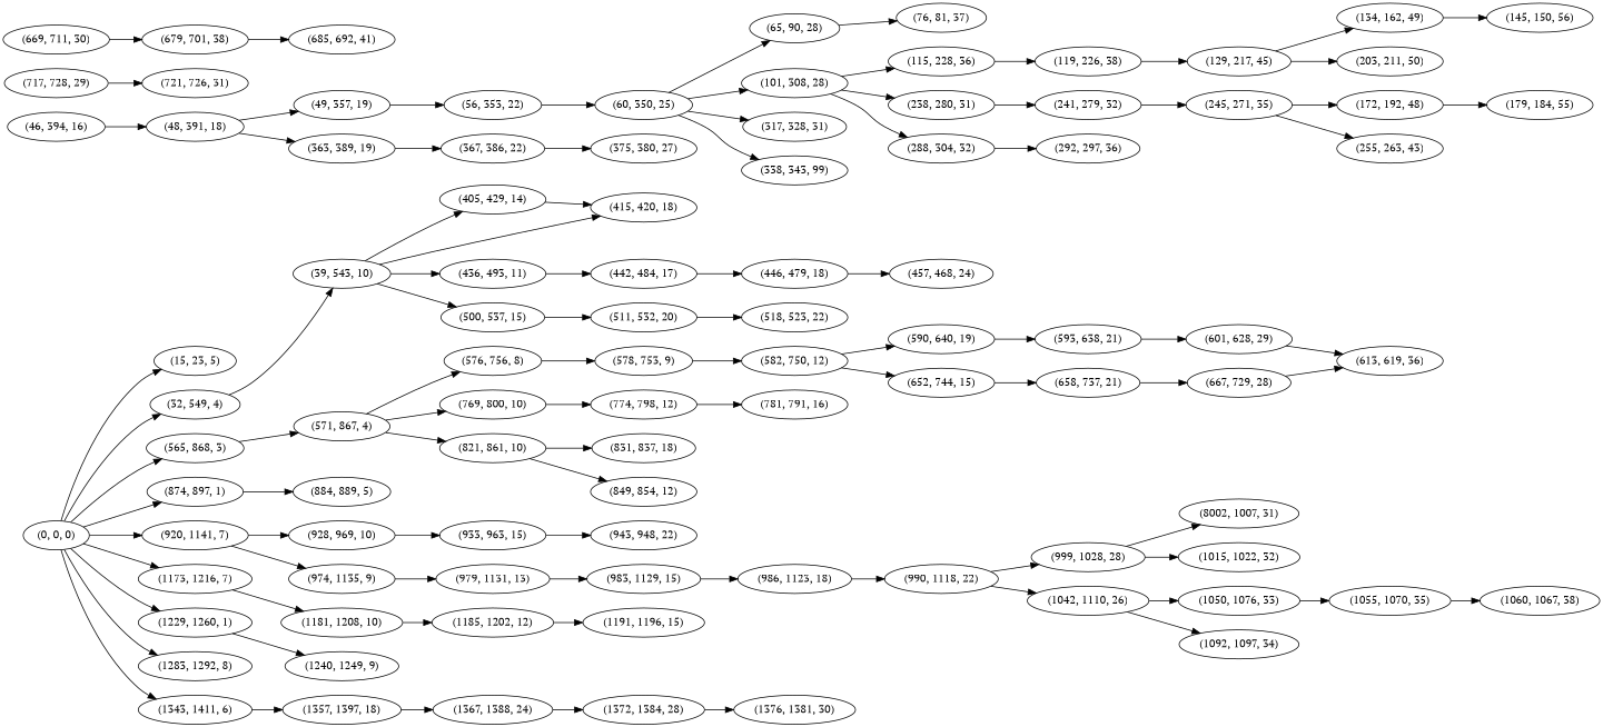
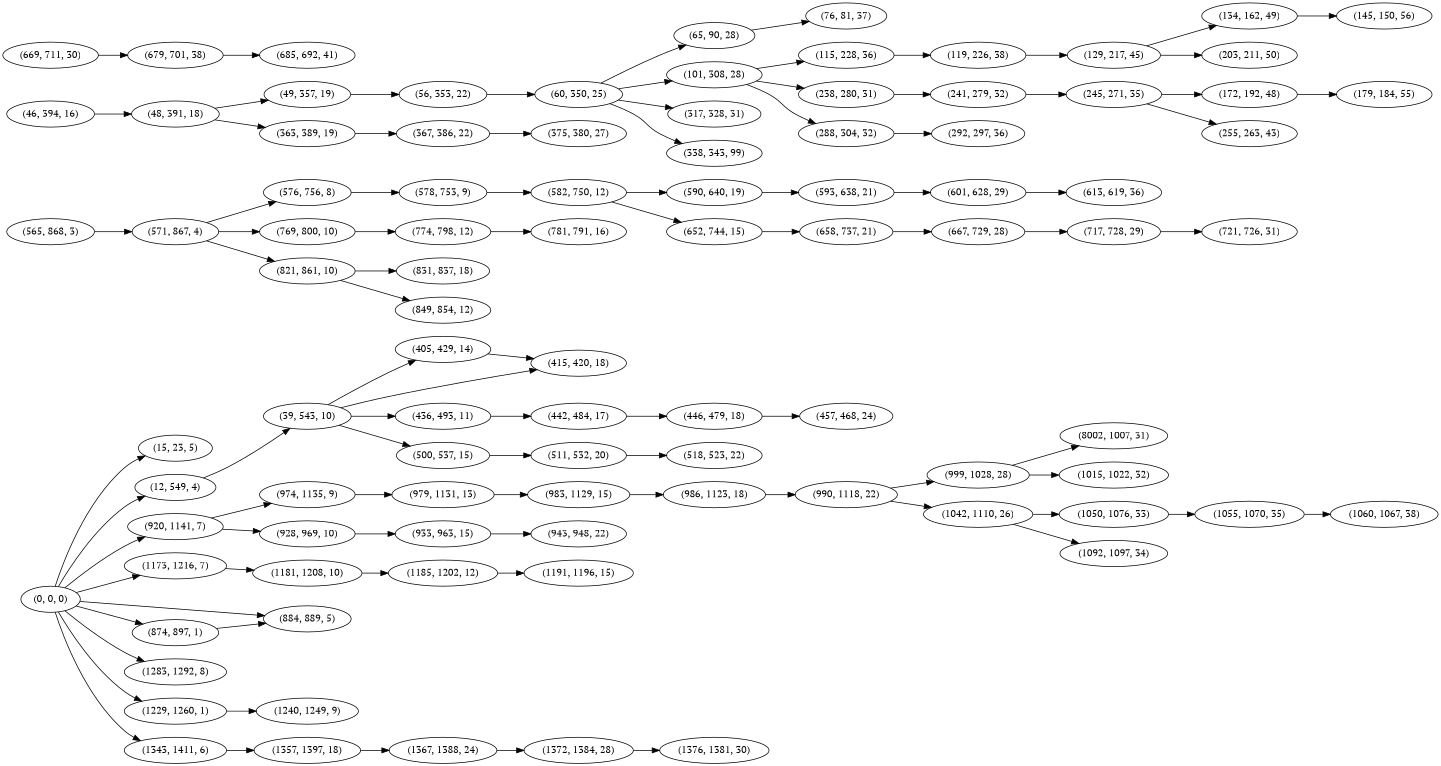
  digraph {
    fontname="PT Serif"
    rankdir=LR
    node [fontname="PT Serif"]
    edge [fontname="PT Serif"]
    "(0, 0, 0)"
    "(15, 23, 5)"
-   "(32, 549, 4)"
+   "(32, 549, 4)" [label="(12, 549, 4)"]
    "(565, 868, 3)"
    "(874, 897, 1)"
    "(920, 1141, 7)"
    "(1173, 1216, 7)"
    "(1229, 1260, 1)"
    "(1283, 1292, 8)"
    "(1343, 1411, 6)"
    "(39, 543, 10)"
    "(571, 867, 4)"
    "(884, 889, 5)"
    "(928, 969, 10)"
    "(974, 1135, 9)"
    "(1181, 1208, 10)"
    "(1240, 1249, 9)"
    "(1357, 1397, 18)"
    "(405, 429, 14)"
    "(436, 493, 11)"
    "(500, 537, 15)"
    "(415, 420, 18)"
    "(46, 394, 16)"
    "(48, 391, 18)"
    "(442, 484, 17)"
    "(511, 532, 20)"
    "(49, 357, 19)"
    "(363, 389, 19)"
    "(56, 353, 22)"
    "(367, 386, 22)"
    "(60, 350, 25)"
    "(65, 90, 28)"
    "(101, 308, 28)"
    "(317, 328, 31)"
    n35 [label="(338, 343, 99)"]
    "(76, 81, 37)"
    "(115, 228, 36)"
    "(238, 280, 31)"
    "(288, 304, 32)"
    "(119, 226, 38)"
    "(241, 279, 32)"
    "(292, 297, 36)"
    "(129, 217, 45)"
    "(134, 162, 49)"
    "(203, 211, 50)"
    "(145, 150, 56)"
    "(172, 192, 48)"
    "(179, 184, 55)"
    "(245, 271, 35)"
    "(255, 263, 43)"
    "(375, 380, 27)"
    "(446, 479, 18)"
    "(457, 468, 24)"
    "(518, 523, 22)"
    "(576, 756, 8)"
    "(769, 800, 10)"
    "(821, 861, 10)"
    "(578, 753, 9)"
    "(774, 798, 12)"
    "(831, 837, 18)"
    "(849, 854, 12)"
    "(582, 750, 12)"
    "(590, 640, 19)"
    "(652, 744, 15)"
    "(593, 638, 21)"
    "(658, 737, 21)"
    "(601, 628, 29)"
    "(613, 619, 36)"
    "(667, 729, 28)"
    "(717, 728, 29)"
    "(669, 711, 30)"
    "(679, 701, 38)"
    "(721, 726, 31)"
    "(685, 692, 41)"
    "(781, 791, 16)"
    "(933, 963, 15)"
    "(979, 1131, 13)"
    "(943, 948, 22)"
    "(983, 1129, 15)"
    "(986, 1123, 18)"
    "(990, 1118, 22)"
    "(999, 1028, 28)"
    "(1042, 1110, 26)"
    n84 [label="(8002, 1007, 31)"]
    "(1015, 1022, 32)"
    "(1050, 1076, 33)"
    "(1092, 1097, 34)"
    "(1055, 1070, 35)"
    "(1060, 1067, 38)"
    "(1185, 1202, 12)"
    "(1191, 1196, 15)"
    "(1367, 1388, 24)"
    "(1372, 1384, 28)"
    "(1376, 1381, 30)"
    "(0, 0, 0)" -> "(15, 23, 5)"
    "(0, 0, 0)" -> "(32, 549, 4)"
-   "(0, 0, 0)" -> "(565, 868, 3)"
+   "(0, 0, 0)" -> "(884, 889, 5)"
    "(0, 0, 0)" -> "(874, 897, 1)"
    "(0, 0, 0)" -> "(920, 1141, 7)"
    "(0, 0, 0)" -> "(1173, 1216, 7)"
    "(0, 0, 0)" -> "(1229, 1260, 1)"
    "(0, 0, 0)" -> "(1283, 1292, 8)"
    "(0, 0, 0)" -> "(1343, 1411, 6)"
    "(32, 549, 4)" -> "(39, 543, 10)"
    "(565, 868, 3)" -> "(571, 867, 4)"
    "(874, 897, 1)" -> "(884, 889, 5)"
    "(920, 1141, 7)" -> "(928, 969, 10)"
    "(920, 1141, 7)" -> "(974, 1135, 9)"
    "(1173, 1216, 7)" -> "(1181, 1208, 10)"
    "(1229, 1260, 1)" -> "(1240, 1249, 9)"
    "(1343, 1411, 6)" -> "(1357, 1397, 18)"
    "(39, 543, 10)" -> "(405, 429, 14)"
    "(39, 543, 10)" -> "(436, 493, 11)"
    "(39, 543, 10)" -> "(500, 537, 15)"
    "(39, 543, 10)" -> "(415, 420, 18)"
    "(571, 867, 4)" -> "(576, 756, 8)"
    "(571, 867, 4)" -> "(769, 800, 10)"
    "(571, 867, 4)" -> "(821, 861, 10)"
    "(928, 969, 10)" -> "(933, 963, 15)"
    "(974, 1135, 9)" -> "(979, 1131, 13)"
    "(1181, 1208, 10)" -> "(1185, 1202, 12)"
    "(1357, 1397, 18)" -> "(1367, 1388, 24)"
    "(405, 429, 14)" -> "(415, 420, 18)"
    "(436, 493, 11)" -> "(442, 484, 17)"
    "(500, 537, 15)" -> "(511, 532, 20)"
    "(46, 394, 16)" -> "(48, 391, 18)"
    "(48, 391, 18)" -> "(49, 357, 19)"
    "(48, 391, 18)" -> "(363, 389, 19)"
    "(442, 484, 17)" -> "(446, 479, 18)"
    "(511, 532, 20)" -> "(518, 523, 22)"
    "(49, 357, 19)" -> "(56, 353, 22)"
    "(363, 389, 19)" -> "(367, 386, 22)"
    "(56, 353, 22)" -> "(60, 350, 25)"
    "(367, 386, 22)" -> "(375, 380, 27)"
    "(60, 350, 25)" -> "(65, 90, 28)"
    "(60, 350, 25)" -> "(101, 308, 28)"
    "(60, 350, 25)" -> "(317, 328, 31)"
    "(60, 350, 25)" -> n35
    "(65, 90, 28)" -> "(76, 81, 37)"
    "(101, 308, 28)" -> "(115, 228, 36)"
    "(101, 308, 28)" -> "(238, 280, 31)"
    "(101, 308, 28)" -> "(288, 304, 32)"
    "(115, 228, 36)" -> "(119, 226, 38)"
    "(238, 280, 31)" -> "(241, 279, 32)"
    "(288, 304, 32)" -> "(292, 297, 36)"
    "(119, 226, 38)" -> "(129, 217, 45)"
    "(241, 279, 32)" -> "(245, 271, 35)"
    "(129, 217, 45)" -> "(134, 162, 49)"
    "(129, 217, 45)" -> "(203, 211, 50)"
    "(134, 162, 49)" -> "(145, 150, 56)"
    "(172, 192, 48)" -> "(179, 184, 55)"
    "(245, 271, 35)" -> "(172, 192, 48)"
    "(245, 271, 35)" -> "(255, 263, 43)"
    "(446, 479, 18)" -> "(457, 468, 24)"
    "(576, 756, 8)" -> "(578, 753, 9)"
    "(769, 800, 10)" -> "(774, 798, 12)"
    "(821, 861, 10)" -> "(831, 837, 18)"
    "(821, 861, 10)" -> "(849, 854, 12)"
    "(578, 753, 9)" -> "(582, 750, 12)"
    "(774, 798, 12)" -> "(781, 791, 16)"
    "(582, 750, 12)" -> "(590, 640, 19)"
    "(582, 750, 12)" -> "(652, 744, 15)"
    "(590, 640, 19)" -> "(593, 638, 21)"
    "(652, 744, 15)" -> "(658, 737, 21)"
    "(593, 638, 21)" -> "(601, 628, 29)"
    "(658, 737, 21)" -> "(667, 729, 28)"
    "(601, 628, 29)" -> "(613, 619, 36)"
-   "(667, 729, 28)" -> "(613, 619, 36)"
+   "(667, 729, 28)" -> "(717, 728, 29)"
    "(717, 728, 29)" -> "(721, 726, 31)"
    "(669, 711, 30)" -> "(679, 701, 38)"
    "(679, 701, 38)" -> "(685, 692, 41)"
    "(933, 963, 15)" -> "(943, 948, 22)"
    "(979, 1131, 13)" -> "(983, 1129, 15)"
    "(983, 1129, 15)" -> "(986, 1123, 18)"
    "(986, 1123, 18)" -> "(990, 1118, 22)"
    "(990, 1118, 22)" -> "(999, 1028, 28)"
    "(990, 1118, 22)" -> "(1042, 1110, 26)"
    "(999, 1028, 28)" -> n84
    "(999, 1028, 28)" -> "(1015, 1022, 32)"
    "(1042, 1110, 26)" -> "(1050, 1076, 33)"
    "(1042, 1110, 26)" -> "(1092, 1097, 34)"
    "(1050, 1076, 33)" -> "(1055, 1070, 35)"
    "(1055, 1070, 35)" -> "(1060, 1067, 38)"
    "(1185, 1202, 12)" -> "(1191, 1196, 15)"
    "(1367, 1388, 24)" -> "(1372, 1384, 28)"
    "(1372, 1384, 28)" -> "(1376, 1381, 30)"
  }
